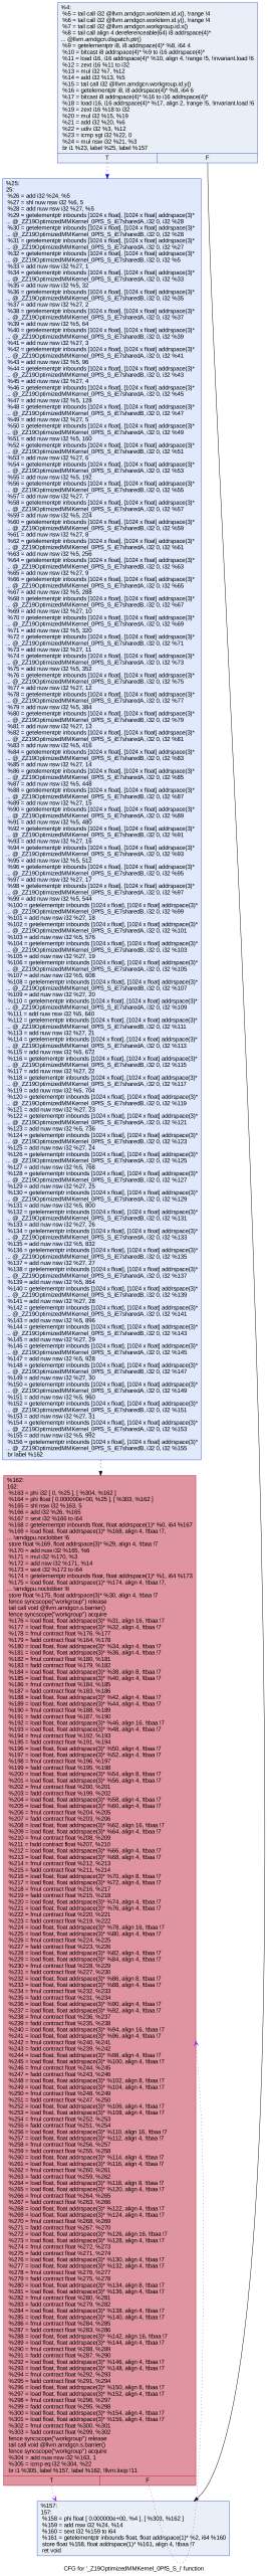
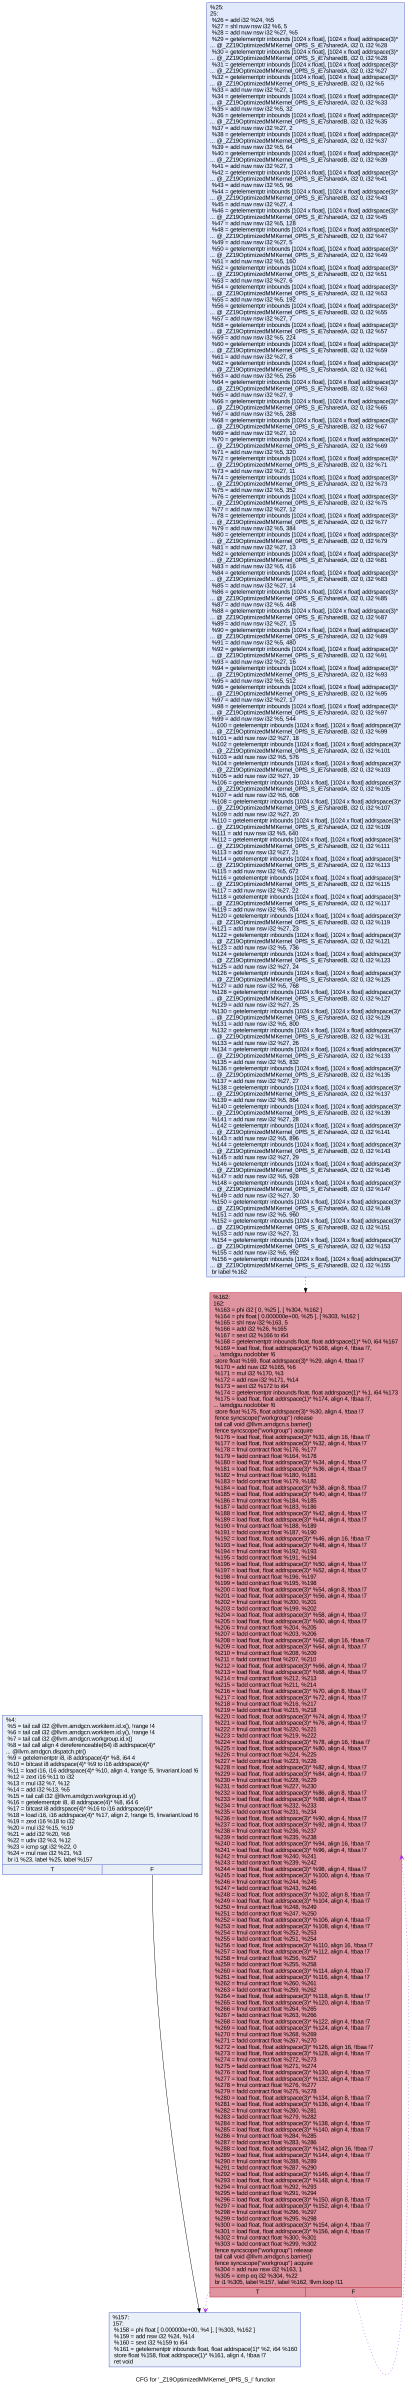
  digraph {
    fontname="Liberation Sans"
    label="CFG for '_Z19OptimizedMMKernel_0PfS_S_i' function"
    node [color="#3d50c3ff" fillcolor="#cedaeb70" fontname="Liberation Sans" shape=record style=filled]
    edge [arrowhead=normal color=black fontname="Liberation Sans" style=dotted tailport=s0]
    n1 [label="{%4:\l  %5 = tail call i32 @llvm.amdgcn.workitem.id.x(), !range !4\l  %6 = tail call i32 @llvm.amdgcn.workitem.id.y(), !range !4\l  %7 = tail call i32 @llvm.amdgcn.workgroup.id.x()\l  %8 = tail call align 4 dereferenceable(64) i8 addrspace(4)*\l... @llvm.amdgcn.dispatch.ptr()\l  %9 = getelementptr i8, i8 addrspace(4)* %8, i64 4\l  %10 = bitcast i8 addrspace(4)* %9 to i16 addrspace(4)*\l  %11 = load i16, i16 addrspace(4)* %10, align 4, !range !5, !invariant.load !6\l  %12 = zext i16 %11 to i32\l  %13 = mul i32 %7, %12\l  %14 = add i32 %13, %5\l  %15 = tail call i32 @llvm.amdgcn.workgroup.id.y()\l  %16 = getelementptr i8, i8 addrspace(4)* %8, i64 6\l  %17 = bitcast i8 addrspace(4)* %16 to i16 addrspace(4)*\l  %18 = load i16, i16 addrspace(4)* %17, align 2, !range !5, !invariant.load !6\l  %19 = zext i16 %18 to i32\l  %20 = mul i32 %15, %19\l  %21 = add i32 %20, %6\l  %22 = udiv i32 %3, %12\l  %23 = icmp sgt i32 %22, 0\l  %24 = mul nsw i32 %21, %3\l  br i1 %23, label %25, label %157\l|{<s0>T|<s1>F}}"]
    n2 [fillcolor="#b9d0f970" label="{%25:\l25:                                               \l  %26 = add i32 %24, %5\l  %27 = shl nuw nsw i32 %6, 5\l  %28 = add nuw nsw i32 %27, %5\l  %29 = getelementptr inbounds [1024 x float], [1024 x float] addrspace(3)*\l... @_ZZ19OptimizedMMKernel_0PfS_S_iE7sharedA, i32 0, i32 %28\l  %30 = getelementptr inbounds [1024 x float], [1024 x float] addrspace(3)*\l... @_ZZ19OptimizedMMKernel_0PfS_S_iE7sharedB, i32 0, i32 %28\l  %31 = getelementptr inbounds [1024 x float], [1024 x float] addrspace(3)*\l... @_ZZ19OptimizedMMKernel_0PfS_S_iE7sharedA, i32 0, i32 %27\l  %32 = getelementptr inbounds [1024 x float], [1024 x float] addrspace(3)*\l... @_ZZ19OptimizedMMKernel_0PfS_S_iE7sharedB, i32 0, i32 %5\l  %33 = add nuw nsw i32 %27, 1\l  %34 = getelementptr inbounds [1024 x float], [1024 x float] addrspace(3)*\l... @_ZZ19OptimizedMMKernel_0PfS_S_iE7sharedA, i32 0, i32 %33\l  %35 = add nuw nsw i32 %5, 32\l  %36 = getelementptr inbounds [1024 x float], [1024 x float] addrspace(3)*\l... @_ZZ19OptimizedMMKernel_0PfS_S_iE7sharedB, i32 0, i32 %35\l  %37 = add nuw nsw i32 %27, 2\l  %38 = getelementptr inbounds [1024 x float], [1024 x float] addrspace(3)*\l... @_ZZ19OptimizedMMKernel_0PfS_S_iE7sharedA, i32 0, i32 %37\l  %39 = add nuw nsw i32 %5, 64\l  %40 = getelementptr inbounds [1024 x float], [1024 x float] addrspace(3)*\l... @_ZZ19OptimizedMMKernel_0PfS_S_iE7sharedB, i32 0, i32 %39\l  %41 = add nuw nsw i32 %27, 3\l  %42 = getelementptr inbounds [1024 x float], [1024 x float] addrspace(3)*\l... @_ZZ19OptimizedMMKernel_0PfS_S_iE7sharedA, i32 0, i32 %41\l  %43 = add nuw nsw i32 %5, 96\l  %44 = getelementptr inbounds [1024 x float], [1024 x float] addrspace(3)*\l... @_ZZ19OptimizedMMKernel_0PfS_S_iE7sharedB, i32 0, i32 %43\l  %45 = add nuw nsw i32 %27, 4\l  %46 = getelementptr inbounds [1024 x float], [1024 x float] addrspace(3)*\l... @_ZZ19OptimizedMMKernel_0PfS_S_iE7sharedA, i32 0, i32 %45\l  %47 = add nuw nsw i32 %5, 128\l  %48 = getelementptr inbounds [1024 x float], [1024 x float] addrspace(3)*\l... @_ZZ19OptimizedMMKernel_0PfS_S_iE7sharedB, i32 0, i32 %47\l  %49 = add nuw nsw i32 %27, 5\l  %50 = getelementptr inbounds [1024 x float], [1024 x float] addrspace(3)*\l... @_ZZ19OptimizedMMKernel_0PfS_S_iE7sharedA, i32 0, i32 %49\l  %51 = add nuw nsw i32 %5, 160\l  %52 = getelementptr inbounds [1024 x float], [1024 x float] addrspace(3)*\l... @_ZZ19OptimizedMMKernel_0PfS_S_iE7sharedB, i32 0, i32 %51\l  %53 = add nuw nsw i32 %27, 6\l  %54 = getelementptr inbounds [1024 x float], [1024 x float] addrspace(3)*\l... @_ZZ19OptimizedMMKernel_0PfS_S_iE7sharedA, i32 0, i32 %53\l  %55 = add nuw nsw i32 %5, 192\l  %56 = getelementptr inbounds [1024 x float], [1024 x float] addrspace(3)*\l... @_ZZ19OptimizedMMKernel_0PfS_S_iE7sharedB, i32 0, i32 %55\l  %57 = add nuw nsw i32 %27, 7\l  %58 = getelementptr inbounds [1024 x float], [1024 x float] addrspace(3)*\l... @_ZZ19OptimizedMMKernel_0PfS_S_iE7sharedA, i32 0, i32 %57\l  %59 = add nuw nsw i32 %5, 224\l  %60 = getelementptr inbounds [1024 x float], [1024 x float] addrspace(3)*\l... @_ZZ19OptimizedMMKernel_0PfS_S_iE7sharedB, i32 0, i32 %59\l  %61 = add nuw nsw i32 %27, 8\l  %62 = getelementptr inbounds [1024 x float], [1024 x float] addrspace(3)*\l... @_ZZ19OptimizedMMKernel_0PfS_S_iE7sharedA, i32 0, i32 %61\l  %63 = add nuw nsw i32 %5, 256\l  %64 = getelementptr inbounds [1024 x float], [1024 x float] addrspace(3)*\l... @_ZZ19OptimizedMMKernel_0PfS_S_iE7sharedB, i32 0, i32 %63\l  %65 = add nuw nsw i32 %27, 9\l  %66 = getelementptr inbounds [1024 x float], [1024 x float] addrspace(3)*\l... @_ZZ19OptimizedMMKernel_0PfS_S_iE7sharedA, i32 0, i32 %65\l  %67 = add nuw nsw i32 %5, 288\l  %68 = getelementptr inbounds [1024 x float], [1024 x float] addrspace(3)*\l... @_ZZ19OptimizedMMKernel_0PfS_S_iE7sharedB, i32 0, i32 %67\l  %69 = add nuw nsw i32 %27, 10\l  %70 = getelementptr inbounds [1024 x float], [1024 x float] addrspace(3)*\l... @_ZZ19OptimizedMMKernel_0PfS_S_iE7sharedA, i32 0, i32 %69\l  %71 = add nuw nsw i32 %5, 320\l  %72 = getelementptr inbounds [1024 x float], [1024 x float] addrspace(3)*\l... @_ZZ19OptimizedMMKernel_0PfS_S_iE7sharedB, i32 0, i32 %71\l  %73 = add nuw nsw i32 %27, 11\l  %74 = getelementptr inbounds [1024 x float], [1024 x float] addrspace(3)*\l... @_ZZ19OptimizedMMKernel_0PfS_S_iE7sharedA, i32 0, i32 %73\l  %75 = add nuw nsw i32 %5, 352\l  %76 = getelementptr inbounds [1024 x float], [1024 x float] addrspace(3)*\l... @_ZZ19OptimizedMMKernel_0PfS_S_iE7sharedB, i32 0, i32 %75\l  %77 = add nuw nsw i32 %27, 12\l  %78 = getelementptr inbounds [1024 x float], [1024 x float] addrspace(3)*\l... @_ZZ19OptimizedMMKernel_0PfS_S_iE7sharedA, i32 0, i32 %77\l  %79 = add nuw nsw i32 %5, 384\l  %80 = getelementptr inbounds [1024 x float], [1024 x float] addrspace(3)*\l... @_ZZ19OptimizedMMKernel_0PfS_S_iE7sharedB, i32 0, i32 %79\l  %81 = add nuw nsw i32 %27, 13\l  %82 = getelementptr inbounds [1024 x float], [1024 x float] addrspace(3)*\l... @_ZZ19OptimizedMMKernel_0PfS_S_iE7sharedA, i32 0, i32 %81\l  %83 = add nuw nsw i32 %5, 416\l  %84 = getelementptr inbounds [1024 x float], [1024 x float] addrspace(3)*\l... @_ZZ19OptimizedMMKernel_0PfS_S_iE7sharedB, i32 0, i32 %83\l  %85 = add nuw nsw i32 %27, 14\l  %86 = getelementptr inbounds [1024 x float], [1024 x float] addrspace(3)*\l... @_ZZ19OptimizedMMKernel_0PfS_S_iE7sharedA, i32 0, i32 %85\l  %87 = add nuw nsw i32 %5, 448\l  %88 = getelementptr inbounds [1024 x float], [1024 x float] addrspace(3)*\l... @_ZZ19OptimizedMMKernel_0PfS_S_iE7sharedB, i32 0, i32 %87\l  %89 = add nuw nsw i32 %27, 15\l  %90 = getelementptr inbounds [1024 x float], [1024 x float] addrspace(3)*\l... @_ZZ19OptimizedMMKernel_0PfS_S_iE7sharedA, i32 0, i32 %89\l  %91 = add nuw nsw i32 %5, 480\l  %92 = getelementptr inbounds [1024 x float], [1024 x float] addrspace(3)*\l... @_ZZ19OptimizedMMKernel_0PfS_S_iE7sharedB, i32 0, i32 %91\l  %93 = add nuw nsw i32 %27, 16\l  %94 = getelementptr inbounds [1024 x float], [1024 x float] addrspace(3)*\l... @_ZZ19OptimizedMMKernel_0PfS_S_iE7sharedA, i32 0, i32 %93\l  %95 = add nuw nsw i32 %5, 512\l  %96 = getelementptr inbounds [1024 x float], [1024 x float] addrspace(3)*\l... @_ZZ19OptimizedMMKernel_0PfS_S_iE7sharedB, i32 0, i32 %95\l  %97 = add nuw nsw i32 %27, 17\l  %98 = getelementptr inbounds [1024 x float], [1024 x float] addrspace(3)*\l... @_ZZ19OptimizedMMKernel_0PfS_S_iE7sharedA, i32 0, i32 %97\l  %99 = add nuw nsw i32 %5, 544\l  %100 = getelementptr inbounds [1024 x float], [1024 x float] addrspace(3)*\l... @_ZZ19OptimizedMMKernel_0PfS_S_iE7sharedB, i32 0, i32 %99\l  %101 = add nuw nsw i32 %27, 18\l  %102 = getelementptr inbounds [1024 x float], [1024 x float] addrspace(3)*\l... @_ZZ19OptimizedMMKernel_0PfS_S_iE7sharedA, i32 0, i32 %101\l  %103 = add nuw nsw i32 %5, 576\l  %104 = getelementptr inbounds [1024 x float], [1024 x float] addrspace(3)*\l... @_ZZ19OptimizedMMKernel_0PfS_S_iE7sharedB, i32 0, i32 %103\l  %105 = add nuw nsw i32 %27, 19\l  %106 = getelementptr inbounds [1024 x float], [1024 x float] addrspace(3)*\l... @_ZZ19OptimizedMMKernel_0PfS_S_iE7sharedA, i32 0, i32 %105\l  %107 = add nuw nsw i32 %5, 608\l  %108 = getelementptr inbounds [1024 x float], [1024 x float] addrspace(3)*\l... @_ZZ19OptimizedMMKernel_0PfS_S_iE7sharedB, i32 0, i32 %107\l  %109 = add nuw nsw i32 %27, 20\l  %110 = getelementptr inbounds [1024 x float], [1024 x float] addrspace(3)*\l... @_ZZ19OptimizedMMKernel_0PfS_S_iE7sharedA, i32 0, i32 %109\l  %111 = add nuw nsw i32 %5, 640\l  %112 = getelementptr inbounds [1024 x float], [1024 x float] addrspace(3)*\l... @_ZZ19OptimizedMMKernel_0PfS_S_iE7sharedB, i32 0, i32 %111\l  %113 = add nuw nsw i32 %27, 21\l  %114 = getelementptr inbounds [1024 x float], [1024 x float] addrspace(3)*\l... @_ZZ19OptimizedMMKernel_0PfS_S_iE7sharedA, i32 0, i32 %113\l  %115 = add nuw nsw i32 %5, 672\l  %116 = getelementptr inbounds [1024 x float], [1024 x float] addrspace(3)*\l... @_ZZ19OptimizedMMKernel_0PfS_S_iE7sharedB, i32 0, i32 %115\l  %117 = add nuw nsw i32 %27, 22\l  %118 = getelementptr inbounds [1024 x float], [1024 x float] addrspace(3)*\l... @_ZZ19OptimizedMMKernel_0PfS_S_iE7sharedA, i32 0, i32 %117\l  %119 = add nuw nsw i32 %5, 704\l  %120 = getelementptr inbounds [1024 x float], [1024 x float] addrspace(3)*\l... @_ZZ19OptimizedMMKernel_0PfS_S_iE7sharedB, i32 0, i32 %119\l  %121 = add nuw nsw i32 %27, 23\l  %122 = getelementptr inbounds [1024 x float], [1024 x float] addrspace(3)*\l... @_ZZ19OptimizedMMKernel_0PfS_S_iE7sharedA, i32 0, i32 %121\l  %123 = add nuw nsw i32 %5, 736\l  %124 = getelementptr inbounds [1024 x float], [1024 x float] addrspace(3)*\l... @_ZZ19OptimizedMMKernel_0PfS_S_iE7sharedB, i32 0, i32 %123\l  %125 = add nuw nsw i32 %27, 24\l  %126 = getelementptr inbounds [1024 x float], [1024 x float] addrspace(3)*\l... @_ZZ19OptimizedMMKernel_0PfS_S_iE7sharedA, i32 0, i32 %125\l  %127 = add nuw nsw i32 %5, 768\l  %128 = getelementptr inbounds [1024 x float], [1024 x float] addrspace(3)*\l... @_ZZ19OptimizedMMKernel_0PfS_S_iE7sharedB, i32 0, i32 %127\l  %129 = add nuw nsw i32 %27, 25\l  %130 = getelementptr inbounds [1024 x float], [1024 x float] addrspace(3)*\l... @_ZZ19OptimizedMMKernel_0PfS_S_iE7sharedA, i32 0, i32 %129\l  %131 = add nuw nsw i32 %5, 800\l  %132 = getelementptr inbounds [1024 x float], [1024 x float] addrspace(3)*\l... @_ZZ19OptimizedMMKernel_0PfS_S_iE7sharedB, i32 0, i32 %131\l  %133 = add nuw nsw i32 %27, 26\l  %134 = getelementptr inbounds [1024 x float], [1024 x float] addrspace(3)*\l... @_ZZ19OptimizedMMKernel_0PfS_S_iE7sharedA, i32 0, i32 %133\l  %135 = add nuw nsw i32 %5, 832\l  %136 = getelementptr inbounds [1024 x float], [1024 x float] addrspace(3)*\l... @_ZZ19OptimizedMMKernel_0PfS_S_iE7sharedB, i32 0, i32 %135\l  %137 = add nuw nsw i32 %27, 27\l  %138 = getelementptr inbounds [1024 x float], [1024 x float] addrspace(3)*\l... @_ZZ19OptimizedMMKernel_0PfS_S_iE7sharedA, i32 0, i32 %137\l  %139 = add nuw nsw i32 %5, 864\l  %140 = getelementptr inbounds [1024 x float], [1024 x float] addrspace(3)*\l... @_ZZ19OptimizedMMKernel_0PfS_S_iE7sharedB, i32 0, i32 %139\l  %141 = add nuw nsw i32 %27, 28\l  %142 = getelementptr inbounds [1024 x float], [1024 x float] addrspace(3)*\l... @_ZZ19OptimizedMMKernel_0PfS_S_iE7sharedA, i32 0, i32 %141\l  %143 = add nuw nsw i32 %5, 896\l  %144 = getelementptr inbounds [1024 x float], [1024 x float] addrspace(3)*\l... @_ZZ19OptimizedMMKernel_0PfS_S_iE7sharedB, i32 0, i32 %143\l  %145 = add nuw nsw i32 %27, 29\l  %146 = getelementptr inbounds [1024 x float], [1024 x float] addrspace(3)*\l... @_ZZ19OptimizedMMKernel_0PfS_S_iE7sharedA, i32 0, i32 %145\l  %147 = add nuw nsw i32 %5, 928\l  %148 = getelementptr inbounds [1024 x float], [1024 x float] addrspace(3)*\l... @_ZZ19OptimizedMMKernel_0PfS_S_iE7sharedB, i32 0, i32 %147\l  %149 = add nuw nsw i32 %27, 30\l  %150 = getelementptr inbounds [1024 x float], [1024 x float] addrspace(3)*\l... @_ZZ19OptimizedMMKernel_0PfS_S_iE7sharedA, i32 0, i32 %149\l  %151 = add nuw nsw i32 %5, 960\l  %152 = getelementptr inbounds [1024 x float], [1024 x float] addrspace(3)*\l... @_ZZ19OptimizedMMKernel_0PfS_S_iE7sharedB, i32 0, i32 %151\l  %153 = add nuw nsw i32 %27, 31\l  %154 = getelementptr inbounds [1024 x float], [1024 x float] addrspace(3)*\l... @_ZZ19OptimizedMMKernel_0PfS_S_iE7sharedA, i32 0, i32 %153\l  %155 = add nuw nsw i32 %5, 992\l  %156 = getelementptr inbounds [1024 x float], [1024 x float] addrspace(3)*\l... @_ZZ19OptimizedMMKernel_0PfS_S_iE7sharedB, i32 0, i32 %155\l  br label %162\l}"]
    n3 [label="{%157:\l157:                                              \l  %158 = phi float [ 0.000000e+00, %4 ], [ %303, %162 ]\l  %159 = add nsw i32 %24, %14\l  %160 = sext i32 %159 to i64\l  %161 = getelementptr inbounds float, float addrspace(1)* %2, i64 %160\l  store float %158, float addrspace(1)* %161, align 4, !tbaa !7\l  ret void\l}"]
    n4 [color="#b70d28ff" fillcolor="#b70d2870" label="{%162:\l162:                                              \l  %163 = phi i32 [ 0, %25 ], [ %304, %162 ]\l  %164 = phi float [ 0.000000e+00, %25 ], [ %303, %162 ]\l  %165 = shl nsw i32 %163, 5\l  %166 = add i32 %26, %165\l  %167 = sext i32 %166 to i64\l  %168 = getelementptr inbounds float, float addrspace(1)* %0, i64 %167\l  %169 = load float, float addrspace(1)* %168, align 4, !tbaa !7,\l... !amdgpu.noclobber !6\l  store float %169, float addrspace(3)* %29, align 4, !tbaa !7\l  %170 = add nuw i32 %165, %6\l  %171 = mul i32 %170, %3\l  %172 = add nsw i32 %171, %14\l  %173 = sext i32 %172 to i64\l  %174 = getelementptr inbounds float, float addrspace(1)* %1, i64 %173\l  %175 = load float, float addrspace(1)* %174, align 4, !tbaa !7,\l... !amdgpu.noclobber !6\l  store float %175, float addrspace(3)* %30, align 4, !tbaa !7\l  fence syncscope(\"workgroup\") release\l  tail call void @llvm.amdgcn.s.barrier()\l  fence syncscope(\"workgroup\") acquire\l  %176 = load float, float addrspace(3)* %31, align 16, !tbaa !7\l  %177 = load float, float addrspace(3)* %32, align 4, !tbaa !7\l  %178 = fmul contract float %176, %177\l  %179 = fadd contract float %164, %178\l  %180 = load float, float addrspace(3)* %34, align 4, !tbaa !7\l  %181 = load float, float addrspace(3)* %36, align 4, !tbaa !7\l  %182 = fmul contract float %180, %181\l  %183 = fadd contract float %179, %182\l  %184 = load float, float addrspace(3)* %38, align 8, !tbaa !7\l  %185 = load float, float addrspace(3)* %40, align 4, !tbaa !7\l  %186 = fmul contract float %184, %185\l  %187 = fadd contract float %183, %186\l  %188 = load float, float addrspace(3)* %42, align 4, !tbaa !7\l  %189 = load float, float addrspace(3)* %44, align 4, !tbaa !7\l  %190 = fmul contract float %188, %189\l  %191 = fadd contract float %187, %190\l  %192 = load float, float addrspace(3)* %46, align 16, !tbaa !7\l  %193 = load float, float addrspace(3)* %48, align 4, !tbaa !7\l  %194 = fmul contract float %192, %193\l  %195 = fadd contract float %191, %194\l  %196 = load float, float addrspace(3)* %50, align 4, !tbaa !7\l  %197 = load float, float addrspace(3)* %52, align 4, !tbaa !7\l  %198 = fmul contract float %196, %197\l  %199 = fadd contract float %195, %198\l  %200 = load float, float addrspace(3)* %54, align 8, !tbaa !7\l  %201 = load float, float addrspace(3)* %56, align 4, !tbaa !7\l  %202 = fmul contract float %200, %201\l  %203 = fadd contract float %199, %202\l  %204 = load float, float addrspace(3)* %58, align 4, !tbaa !7\l  %205 = load float, float addrspace(3)* %60, align 4, !tbaa !7\l  %206 = fmul contract float %204, %205\l  %207 = fadd contract float %203, %206\l  %208 = load float, float addrspace(3)* %62, align 16, !tbaa !7\l  %209 = load float, float addrspace(3)* %64, align 4, !tbaa !7\l  %210 = fmul contract float %208, %209\l  %211 = fadd contract float %207, %210\l  %212 = load float, float addrspace(3)* %66, align 4, !tbaa !7\l  %213 = load float, float addrspace(3)* %68, align 4, !tbaa !7\l  %214 = fmul contract float %212, %213\l  %215 = fadd contract float %211, %214\l  %216 = load float, float addrspace(3)* %70, align 8, !tbaa !7\l  %217 = load float, float addrspace(3)* %72, align 4, !tbaa !7\l  %218 = fmul contract float %216, %217\l  %219 = fadd contract float %215, %218\l  %220 = load float, float addrspace(3)* %74, align 4, !tbaa !7\l  %221 = load float, float addrspace(3)* %76, align 4, !tbaa !7\l  %222 = fmul contract float %220, %221\l  %223 = fadd contract float %219, %222\l  %224 = load float, float addrspace(3)* %78, align 16, !tbaa !7\l  %225 = load float, float addrspace(3)* %80, align 4, !tbaa !7\l  %226 = fmul contract float %224, %225\l  %227 = fadd contract float %223, %226\l  %228 = load float, float addrspace(3)* %82, align 4, !tbaa !7\l  %229 = load float, float addrspace(3)* %84, align 4, !tbaa !7\l  %230 = fmul contract float %228, %229\l  %231 = fadd contract float %227, %230\l  %232 = load float, float addrspace(3)* %86, align 8, !tbaa !7\l  %233 = load float, float addrspace(3)* %88, align 4, !tbaa !7\l  %234 = fmul contract float %232, %233\l  %235 = fadd contract float %231, %234\l  %236 = load float, float addrspace(3)* %90, align 4, !tbaa !7\l  %237 = load float, float addrspace(3)* %92, align 4, !tbaa !7\l  %238 = fmul contract float %236, %237\l  %239 = fadd contract float %235, %238\l  %240 = load float, float addrspace(3)* %94, align 16, !tbaa !7\l  %241 = load float, float addrspace(3)* %96, align 4, !tbaa !7\l  %242 = fmul contract float %240, %241\l  %243 = fadd contract float %239, %242\l  %244 = load float, float addrspace(3)* %98, align 4, !tbaa !7\l  %245 = load float, float addrspace(3)* %100, align 4, !tbaa !7\l  %246 = fmul contract float %244, %245\l  %247 = fadd contract float %243, %246\l  %248 = load float, float addrspace(3)* %102, align 8, !tbaa !7\l  %249 = load float, float addrspace(3)* %104, align 4, !tbaa !7\l  %250 = fmul contract float %248, %249\l  %251 = fadd contract float %247, %250\l  %252 = load float, float addrspace(3)* %106, align 4, !tbaa !7\l  %253 = load float, float addrspace(3)* %108, align 4, !tbaa !7\l  %254 = fmul contract float %252, %253\l  %255 = fadd contract float %251, %254\l  %256 = load float, float addrspace(3)* %110, align 16, !tbaa !7\l  %257 = load float, float addrspace(3)* %112, align 4, !tbaa !7\l  %258 = fmul contract float %256, %257\l  %259 = fadd contract float %255, %258\l  %260 = load float, float addrspace(3)* %114, align 4, !tbaa !7\l  %261 = load float, float addrspace(3)* %116, align 4, !tbaa !7\l  %262 = fmul contract float %260, %261\l  %263 = fadd contract float %259, %262\l  %264 = load float, float addrspace(3)* %118, align 8, !tbaa !7\l  %265 = load float, float addrspace(3)* %120, align 4, !tbaa !7\l  %266 = fmul contract float %264, %265\l  %267 = fadd contract float %263, %266\l  %268 = load float, float addrspace(3)* %122, align 4, !tbaa !7\l  %269 = load float, float addrspace(3)* %124, align 4, !tbaa !7\l  %270 = fmul contract float %268, %269\l  %271 = fadd contract float %267, %270\l  %272 = load float, float addrspace(3)* %126, align 16, !tbaa !7\l  %273 = load float, float addrspace(3)* %128, align 4, !tbaa !7\l  %274 = fmul contract float %272, %273\l  %275 = fadd contract float %271, %274\l  %276 = load float, float addrspace(3)* %130, align 4, !tbaa !7\l  %277 = load float, float addrspace(3)* %132, align 4, !tbaa !7\l  %278 = fmul contract float %276, %277\l  %279 = fadd contract float %275, %278\l  %280 = load float, float addrspace(3)* %134, align 8, !tbaa !7\l  %281 = load float, float addrspace(3)* %136, align 4, !tbaa !7\l  %282 = fmul contract float %280, %281\l  %283 = fadd contract float %279, %282\l  %284 = load float, float addrspace(3)* %138, align 4, !tbaa !7\l  %285 = load float, float addrspace(3)* %140, align 4, !tbaa !7\l  %286 = fmul contract float %284, %285\l  %287 = fadd contract float %283, %286\l  %288 = load float, float addrspace(3)* %142, align 16, !tbaa !7\l  %289 = load float, float addrspace(3)* %144, align 4, !tbaa !7\l  %290 = fmul contract float %288, %289\l  %291 = fadd contract float %287, %290\l  %292 = load float, float addrspace(3)* %146, align 4, !tbaa !7\l  %293 = load float, float addrspace(3)* %148, align 4, !tbaa !7\l  %294 = fmul contract float %292, %293\l  %295 = fadd contract float %291, %294\l  %296 = load float, float addrspace(3)* %150, align 8, !tbaa !7\l  %297 = load float, float addrspace(3)* %152, align 4, !tbaa !7\l  %298 = fmul contract float %296, %297\l  %299 = fadd contract float %295, %298\l  %300 = load float, float addrspace(3)* %154, align 4, !tbaa !7\l  %301 = load float, float addrspace(3)* %156, align 4, !tbaa !7\l  %302 = fmul contract float %300, %301\l  %303 = fadd contract float %299, %302\l  fence syncscope(\"workgroup\") release\l  tail call void @llvm.amdgcn.s.barrier()\l  fence syncscope(\"workgroup\") acquire\l  %304 = add nuw nsw i32 %163, 1\l  %305 = icmp eq i32 %304, %22\l  br i1 %305, label %157, label %162, !llvm.loop !11\l|{<s0>T|<s1>F}}"]
-   n1 -> n2 [color=blue]
    n1 -> n3 [style=solid tailport=s1]
    n2 -> n4
    n4 -> n3 [arrowhead=vee color=purple]
    n4 -> n4 [arrowhead=vee color=purple tailport=s1]
  }
